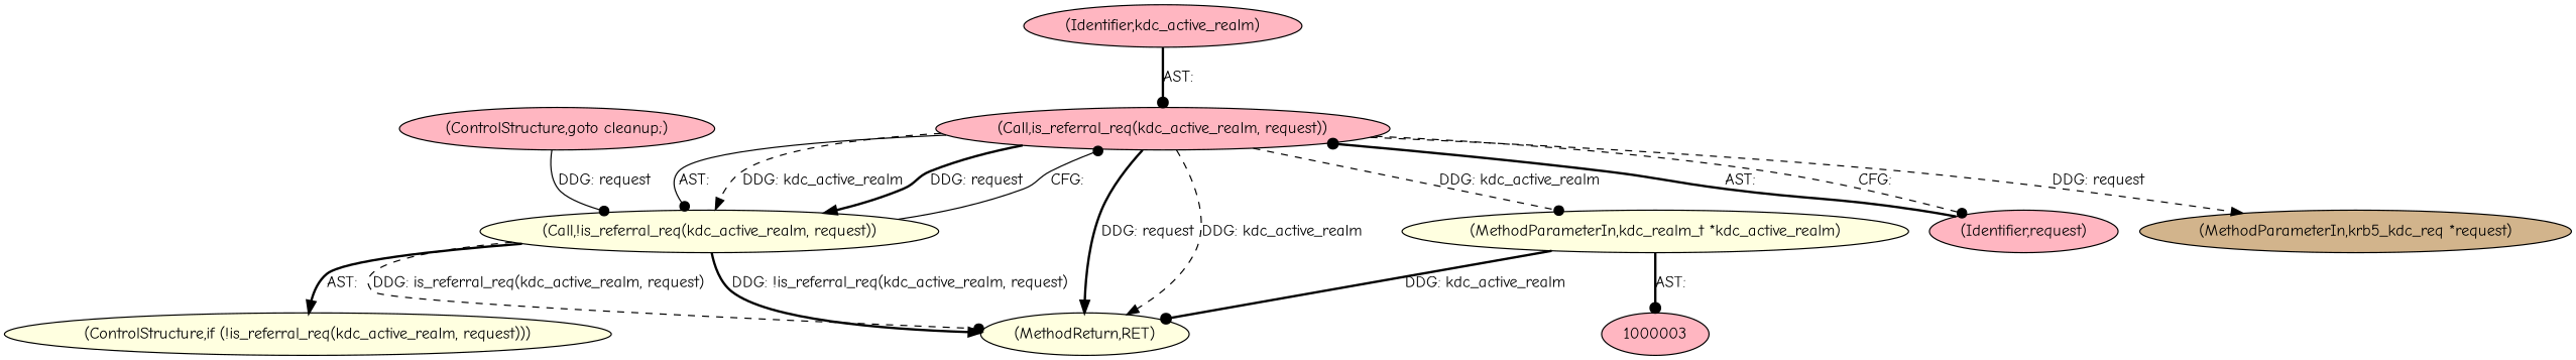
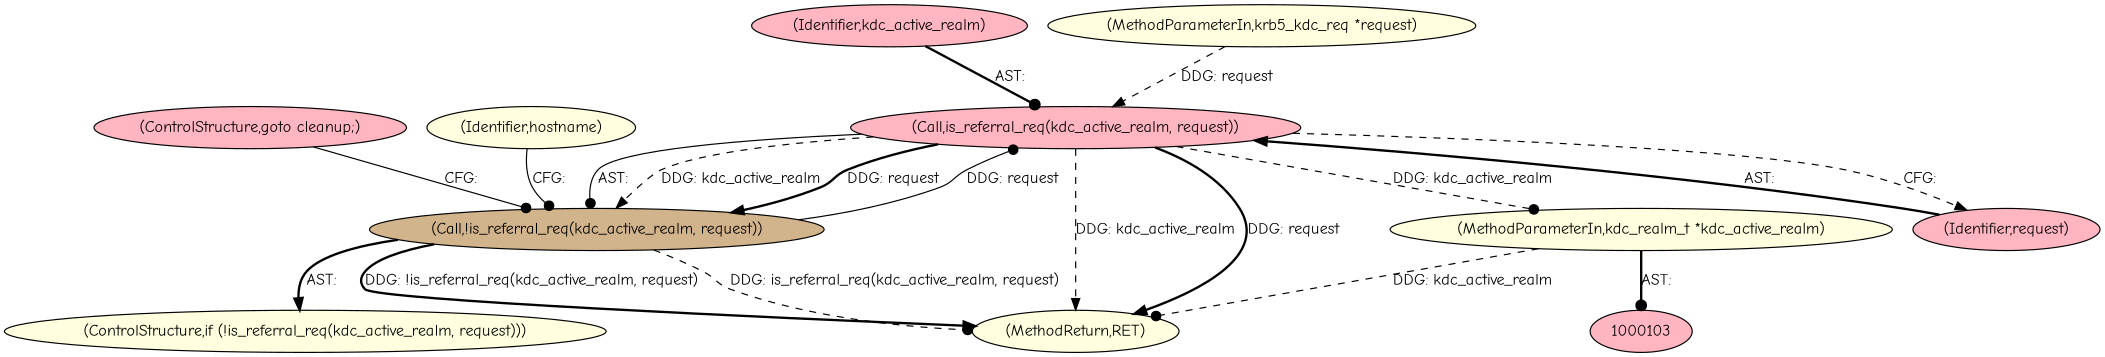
  digraph {
    fontname="Comic Neue"
    node [fillcolor=lightpink fontname="Comic Neue" style=filled]
    edge [arrowhead=dot fontname="Comic Neue" style=dashed]
    n1 [fillcolor=lightyellow label="(MethodParameterIn,kdc_realm_t *kdc_active_realm)"]
    n2 [fillcolor=lightyellow label="(MethodReturn,RET)"]
-   1000103 [label=1000003]
+   1000103
    n4 [label="(Call,is_referral_req(kdc_active_realm, request))"]
-   n5 [fillcolor=lightyellow label="(Call,!is_referral_req(kdc_active_realm, request))"]
+   n5 [fillcolor=tan label="(Call,!is_referral_req(kdc_active_realm, request))"]
    n6 [label="(Identifier,request)"]
    n7 [fillcolor=lightyellow label="(ControlStructure,if (!is_referral_req(kdc_active_realm, request)))"]
    n8 [label="(ControlStructure,goto cleanup;)"]
    n9 [label="(Identifier,kdc_active_realm)"]
-   n11 [fillcolor=tan label="(MethodParameterIn,krb5_kdc_req *request)"]
-   n1 -> n2 [label="DDG: kdc_active_realm" style=bold]
+   n10 [fillcolor=lightyellow label="(Identifier,hostname)"]
+   n11 [fillcolor=lightyellow label="(MethodParameterIn,krb5_kdc_req *request)"]
+   n1 -> n2 [label="DDG: kdc_active_realm"]
    n1 -> 1000103 [label="AST: " style=bold]
    n4 -> n1 [label="DDG: kdc_active_realm"]
    n4 -> n2 [arrowhead=normal label="DDG: request" style=bold]
    n4 -> n2 [arrowhead=normal label="DDG: kdc_active_realm"]
    n4 -> n5 [label="AST: " style=solid]
    n4 -> n5 [arrowhead=normal label="DDG: kdc_active_realm"]
    n4 -> n5 [arrowhead=normal label="DDG: request" style=bold]
-   n4 -> n6 [label="CFG: "]
+   n4 -> n6 [arrowhead=normal label="CFG: "]
    n5 -> n2 [label="DDG: is_referral_req(kdc_active_realm, request)"]
    n5 -> n2 [arrowhead=normal label="DDG: !is_referral_req(kdc_active_realm, request)" style=bold]
-   n5 -> n4 [label="CFG: " style=solid]
+   n5 -> n4 [label="DDG: request" style=solid]
    n5 -> n7 [arrowhead=normal label="AST: " style=bold]
-   n6 -> n4 [label="AST: " style=bold]
-   n8 -> n5 [label="DDG: request" style=solid]
+   n6 -> n4 [arrowhead=normal label="AST: " style=bold]
+   n8 -> n5 [label="CFG: " style=solid]
    n9 -> n4 [label="AST: " style=bold]
-   n4 -> n11 [arrowhead=normal label="DDG: request"]
+   n10 -> n5 [label="CFG: " style=solid]
+   n11 -> n4 [arrowhead=normal label="DDG: request"]
  }
